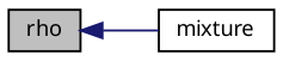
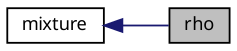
  digraph {
    rankdir=LR
    fontname="Noto Sans"
    node [color=black fontname="Noto Sans" fontsize=10 shape=record]
    n1 [fillcolor=grey75 fontcolor=black height=0.2 label=rho style=filled width=0.4]
    n2 [height=0.2 label=mixture width=0.4]
-   n1 -> n2 [color=midnightblue dir=back fontname="Noto Sans" fontsize=10 labelfontname=Helvetica labelfontsize=10 style=solid]
+   n2 -> n1 [color=midnightblue dir=back fontname="Noto Sans" fontsize=10 labelfontname=Helvetica labelfontsize=10 style=solid]
  }
